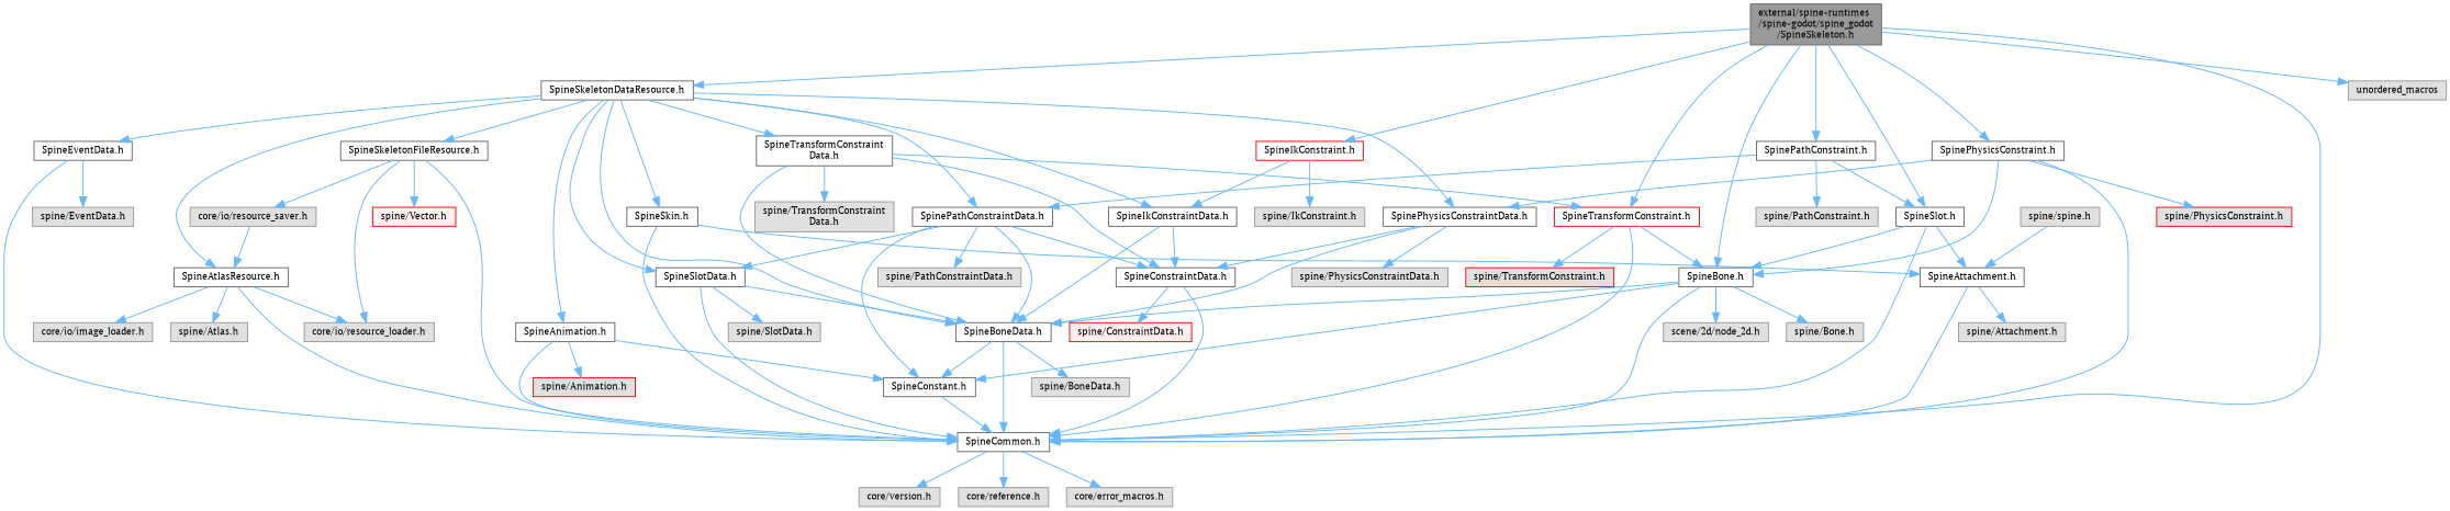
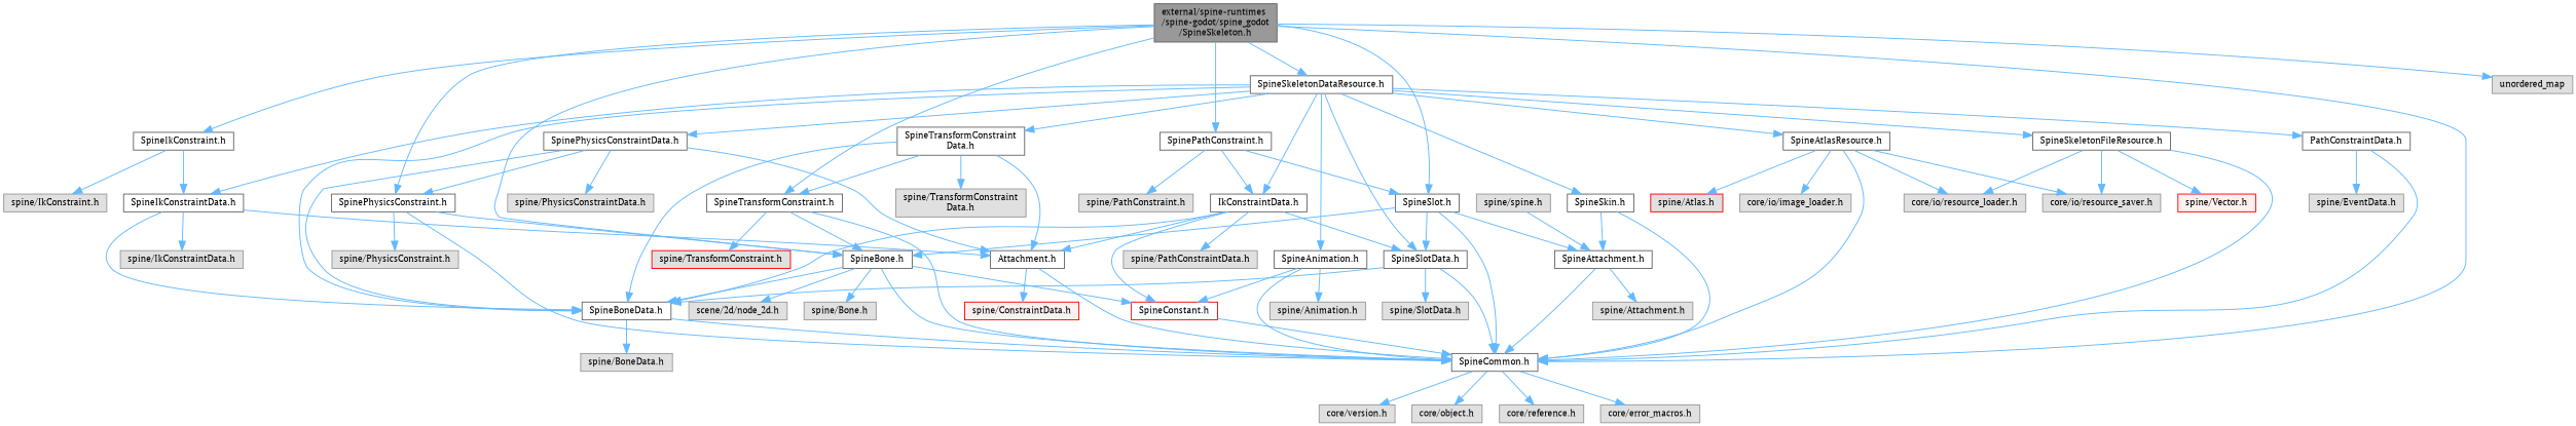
  digraph {
    fontname="PT Serif"
    node [color=grey60 fillcolor="#E0E0E0" fontname="PT Serif" fontsize=10 shape=box style=filled]
    edge [color=steelblue1 fontname="PT Serif" fontsize=10 labelfontname=Helvetica labelfontsize=10 style=solid]
    n1 [color=gray40 fillcolor=grey60 fontcolor=black height=0.2 label="external/spine-runtimes\l/spine-godot/spine_godot\l/SpineSkeleton.h" width=0.4]
    n2 [color=grey40 fillcolor=white height=0.2 label="SpineCommon.h" width=0.4]
    n3 [color=grey40 fillcolor=white height=0.2 label="SpineSkeletonDataResource.h" width=0.4]
    n4 [color=grey40 fillcolor=white height=0.2 label="SpineBone.h" width=0.4]
    n5 [color=grey40 fillcolor=white height=0.2 label="SpineSlot.h" width=0.4]
-   n6 [color=red fillcolor=white height=0.2 label="SpineIkConstraint.h" width=0.4]
-   n7 [color=red fillcolor=white height=0.2 label="SpineTransformConstraint.h" width=0.4]
+   n6 [color=grey40 fillcolor=white height=0.2 label="SpineIkConstraint.h" width=0.4]
+   n7 [color=grey40 fillcolor=white height=0.2 label="SpineTransformConstraint.h" width=0.4]
    n8 [color=grey40 fillcolor=white height=0.2 label="SpinePathConstraint.h" width=0.4]
    n9 [color=grey40 fillcolor=white height=0.2 label="SpinePhysicsConstraint.h" width=0.4]
-   n10 [height=0.2 label=unordered_macros width=0.4]
+   n10 [height=0.2 label=unordered_map width=0.4]
    n11 [height=0.2 label="core/version.h" width=0.4]
+   n12 [height=0.2 label="core/object.h" width=0.4]
    n13 [height=0.2 label="core/reference.h" width=0.4]
    n14 [height=0.2 label="core/error_macros.h" width=0.4]
    n15 [color=grey40 fillcolor=white height=0.2 label="SpineAnimation.h" width=0.4]
    n16 [color=grey40 fillcolor=white height=0.2 label="SpineAtlasResource.h" width=0.4]
    n17 [color=grey40 fillcolor=white height=0.2 label="SpineBoneData.h" width=0.4]
-   n18 [color=grey40 fillcolor=white height=0.2 label="SpineEventData.h" width=0.4]
+   n18 [color=grey40 fillcolor=white height=0.2 label="PathConstraintData.h" width=0.4]
    n19 [color=grey40 fillcolor=white height=0.2 label="SpineIkConstraintData.h" width=0.4]
-   n20 [color=grey40 fillcolor=white height=0.2 label="SpinePathConstraintData.h" width=0.4]
+   n20 [color=grey40 fillcolor=white height=0.2 label="IkConstraintData.h" width=0.4]
    n21 [color=grey40 fillcolor=white height=0.2 label="SpineSlotData.h" width=0.4]
    n22 [color=grey40 fillcolor=white height=0.2 label="SpinePhysicsConstraintData.h" width=0.4]
    n23 [color=grey40 fillcolor=white height=0.2 label="SpineSkeletonFileResource.h" width=0.4]
    n24 [color=grey40 fillcolor=white height=0.2 label="SpineSkin.h" width=0.4]
    n25 [color=grey40 fillcolor=white height=0.2 label="SpineTransformConstraint\lData.h" width=0.4]
-   n26 [color=grey40 fillcolor=white height=0.2 label="SpineConstant.h" width=0.4]
+   n26 [color=red fillcolor=white height=0.2 label="SpineConstant.h" width=0.4]
    n27 [height=0.2 label="scene/2d/node_2d.h" width=0.4]
    n28 [height=0.2 label="spine/Bone.h" width=0.4]
    n29 [color=grey40 fillcolor=white height=0.2 label="SpineAttachment.h" width=0.4]
    n30 [height=0.2 label="spine/IkConstraint.h" width=0.4]
    n31 [color=red height=0.2 label="spine/TransformConstraint.h" width=0.4]
    n32 [height=0.2 label="spine/PathConstraint.h" width=0.4]
-   n33 [color=red height=0.2 label="spine/PhysicsConstraint.h" width=0.4]
-   n34 [color=red height=0.2 label="spine/Animation.h" width=0.4]
+   n33 [height=0.2 label="spine/PhysicsConstraint.h" width=0.4]
+   n34 [height=0.2 label="spine/Animation.h" width=0.4]
    n35 [height=0.2 label="core/io/resource_loader.h" width=0.4]
    n36 [height=0.2 label="core/io/resource_saver.h" width=0.4]
    n37 [height=0.2 label="core/io/image_loader.h" width=0.4]
-   n38 [height=0.2 label="spine/Atlas.h" width=0.4]
+   n38 [color=red height=0.2 label="spine/Atlas.h" width=0.4]
    n39 [height=0.2 label="spine/BoneData.h" width=0.4]
    n40 [height=0.2 label="spine/EventData.h" width=0.4]
-   n41 [color=grey40 fillcolor=white height=0.2 label="SpineConstraintData.h" width=0.4]
+   n41 [color=grey40 fillcolor=white height=0.2 label="Attachment.h" width=0.4]
+   n42 [height=0.2 label="spine/IkConstraintData.h" width=0.4]
    n43 [height=0.2 label="spine/PathConstraintData.h" width=0.4]
    n44 [height=0.2 label="spine/SlotData.h" width=0.4]
    n45 [height=0.2 label="spine/PhysicsConstraintData.h" width=0.4]
    n46 [color=red fillcolor="#FFF0F0" height=0.2 label="spine/Vector.h" width=0.4]
    n47 [height=0.2 label="spine/TransformConstraint\lData.h" width=0.4]
    n48 [color=red fillcolor="#FFF0F0" height=0.2 label="spine/ConstraintData.h" width=0.4]
    n49 [height=0.2 label="spine/Attachment.h" width=0.4]
    n50 [height=0.2 label="spine/spine.h" width=0.4]
    n1 -> n2
    n1 -> n3
    n1 -> n4
    n1 -> n5
    n1 -> n6
    n1 -> n7
    n1 -> n8
    n1 -> n9
    n1 -> n10
    n2 -> n11
+   n2 -> n12
    n2 -> n13
    n2 -> n14
    n3 -> n15
    n3 -> n16
    n3 -> n17
    n3 -> n18
    n3 -> n19
    n3 -> n20
    n3 -> n21
    n3 -> n22
    n3 -> n23
    n3 -> n24
    n3 -> n25
    n4 -> n2
    n4 -> n17
    n4 -> n26
    n4 -> n27
    n4 -> n28
    n5 -> n2
    n5 -> n4
+   n5 -> n21
    n5 -> n29
    n6 -> n19
    n6 -> n30
    n7 -> n2
    n7 -> n4
    n7 -> n31
    n8 -> n5
    n8 -> n20
    n8 -> n32
    n9 -> n2
    n9 -> n4
-   n9 -> n22
+   n22 -> n9
    n9 -> n33
    n15 -> n2
    n15 -> n26
    n15 -> n34
    n16 -> n2
    n16 -> n35
-   n36 -> n16
+   n16 -> n36
    n16 -> n37
    n16 -> n38
    n17 -> n2
-   n17 -> n26
    n17 -> n39
    n18 -> n2
    n18 -> n40
    n19 -> n17
    n19 -> n41
+   n19 -> n42
    n20 -> n17
    n20 -> n21
    n20 -> n26
    n20 -> n41
    n20 -> n43
    n21 -> n2
    n21 -> n17
    n21 -> n44
    n22 -> n17
    n22 -> n41
    n22 -> n45
    n23 -> n2
    n23 -> n35
    n23 -> n36
    n23 -> n46
    n24 -> n2
    n24 -> n29
    n25 -> n7
    n25 -> n17
    n25 -> n41
    n25 -> n47
    n26 -> n2
    n29 -> n2
    n29 -> n49
    n41 -> n2
    n41 -> n48
    n50 -> n29
  }
